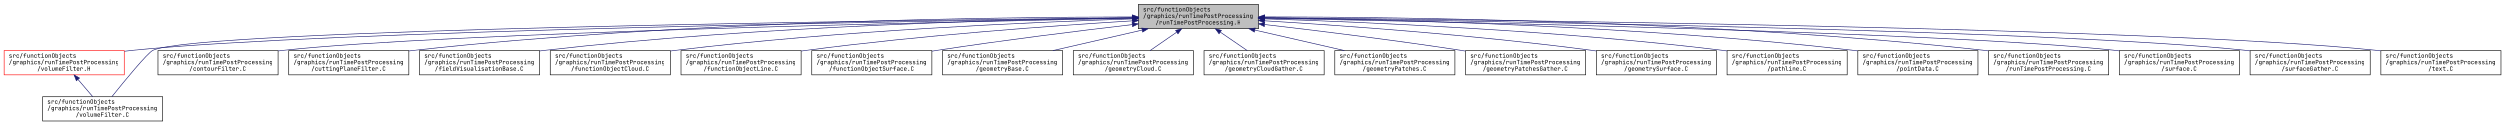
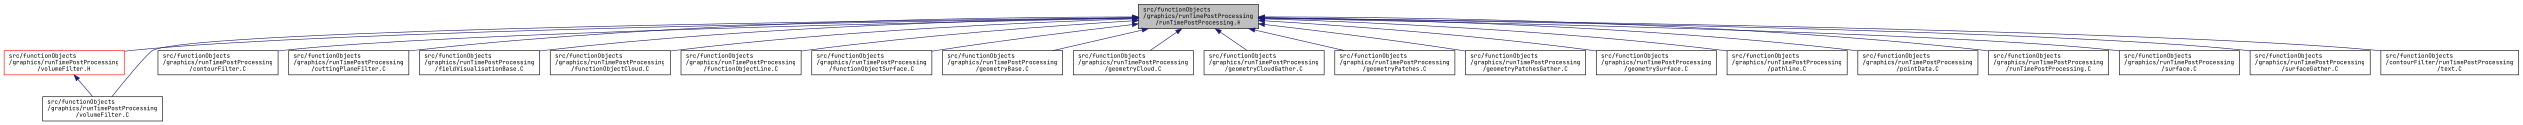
  digraph {
    fontname="JetBrains Mono"
    node [color=black fontname="JetBrains Mono" fontsize=10 shape=record]
    edge [color=midnightblue dir=back fontname="JetBrains Mono" fontsize=10 labelfontname=Helvetica labelfontsize=10 style=solid]
    n1 [fillcolor=grey75 fontcolor=black height=0.2 label="src/functionObjects\l/graphics/runTimePostProcessing\l/runTimePostProcessing.H" style=filled width=0.4]
    n2 [color=red height=0.2 label="src/functionObjects\l/graphics/runTimePostProcessing\l/volumeFilter.H" width=0.4]
    n3 [height=0.2 label="src/functionObjects\l/graphics/runTimePostProcessing\l/volumeFilter.C" width=0.4]
    n4 [height=0.2 label="src/functionObjects\l/graphics/runTimePostProcessing\l/contourFilter.C" width=0.4]
    n5 [height=0.2 label="src/functionObjects\l/graphics/runTimePostProcessing\l/cuttingPlaneFilter.C" width=0.4]
    n6 [height=0.2 label="src/functionObjects\l/graphics/runTimePostProcessing\l/fieldVisualisationBase.C" width=0.4]
    n7 [height=0.2 label="src/functionObjects\l/graphics/runTimePostProcessing\l/functionObjectCloud.C" width=0.4]
    n8 [height=0.2 label="src/functionObjects\l/graphics/runTimePostProcessing\l/functionObjectLine.C" width=0.4]
    n9 [height=0.2 label="src/functionObjects\l/graphics/runTimePostProcessing\l/functionObjectSurface.C" width=0.4]
    n10 [height=0.2 label="src/functionObjects\l/graphics/runTimePostProcessing\l/geometryBase.C" width=0.4]
    n11 [height=0.2 label="src/functionObjects\l/graphics/runTimePostProcessing\l/geometryCloud.C" width=0.4]
    n12 [height=0.2 label="src/functionObjects\l/graphics/runTimePostProcessing\l/geometryCloudGather.C" width=0.4]
    n13 [height=0.2 label="src/functionObjects\l/graphics/runTimePostProcessing\l/geometryPatches.C" width=0.4]
    n14 [height=0.2 label="src/functionObjects\l/graphics/runTimePostProcessing\l/geometryPatchesGather.C" width=0.4]
    n15 [height=0.2 label="src/functionObjects\l/graphics/runTimePostProcessing\l/geometrySurface.C" width=0.4]
    n16 [height=0.2 label="src/functionObjects\l/graphics/runTimePostProcessing\l/pathline.C" width=0.4]
    n17 [height=0.2 label="src/functionObjects\l/graphics/runTimePostProcessing\l/pointData.C" width=0.4]
    n18 [height=0.2 label="src/functionObjects\l/graphics/runTimePostProcessing\l/runTimePostProcessing.C" width=0.4]
    n19 [height=0.2 label="src/functionObjects\l/graphics/runTimePostProcessing\l/surface.C" width=0.4]
    n20 [height=0.2 label="src/functionObjects\l/graphics/runTimePostProcessing\l/surfaceGather.C" width=0.4]
-   n21 [height=0.2 label="src/functionObjects\l/graphics/runTimePostProcessing\l/text.C" width=0.4]
+   n21 [height=0.2 label="src/functionObjects\l/contourFilter/runTimePostProcessing\l/text.C" width=0.4]
    n1 -> n2
    n1 -> n3
    n1 -> n4
    n1 -> n5
    n1 -> n6
    n1 -> n7
    n1 -> n8
    n1 -> n9
    n1 -> n10
    n1 -> n11
    n1 -> n12
    n1 -> n13
    n1 -> n14
    n1 -> n15
    n1 -> n16
    n1 -> n17
    n1 -> n18
    n1 -> n19
    n1 -> n20
    n1 -> n21
    n2 -> n3
  }
